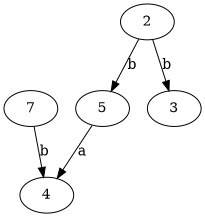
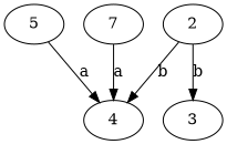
  strict digraph {
    5
    4
    7
    2
    3
    5 -> 4 [label=a]
-   7 -> 4 [label=b]
-   2 -> 5 [label=b]
+   7 -> 4 [label=a]
+   2 -> 4 [label=b]
    2 -> 3 [label=b]
  }
